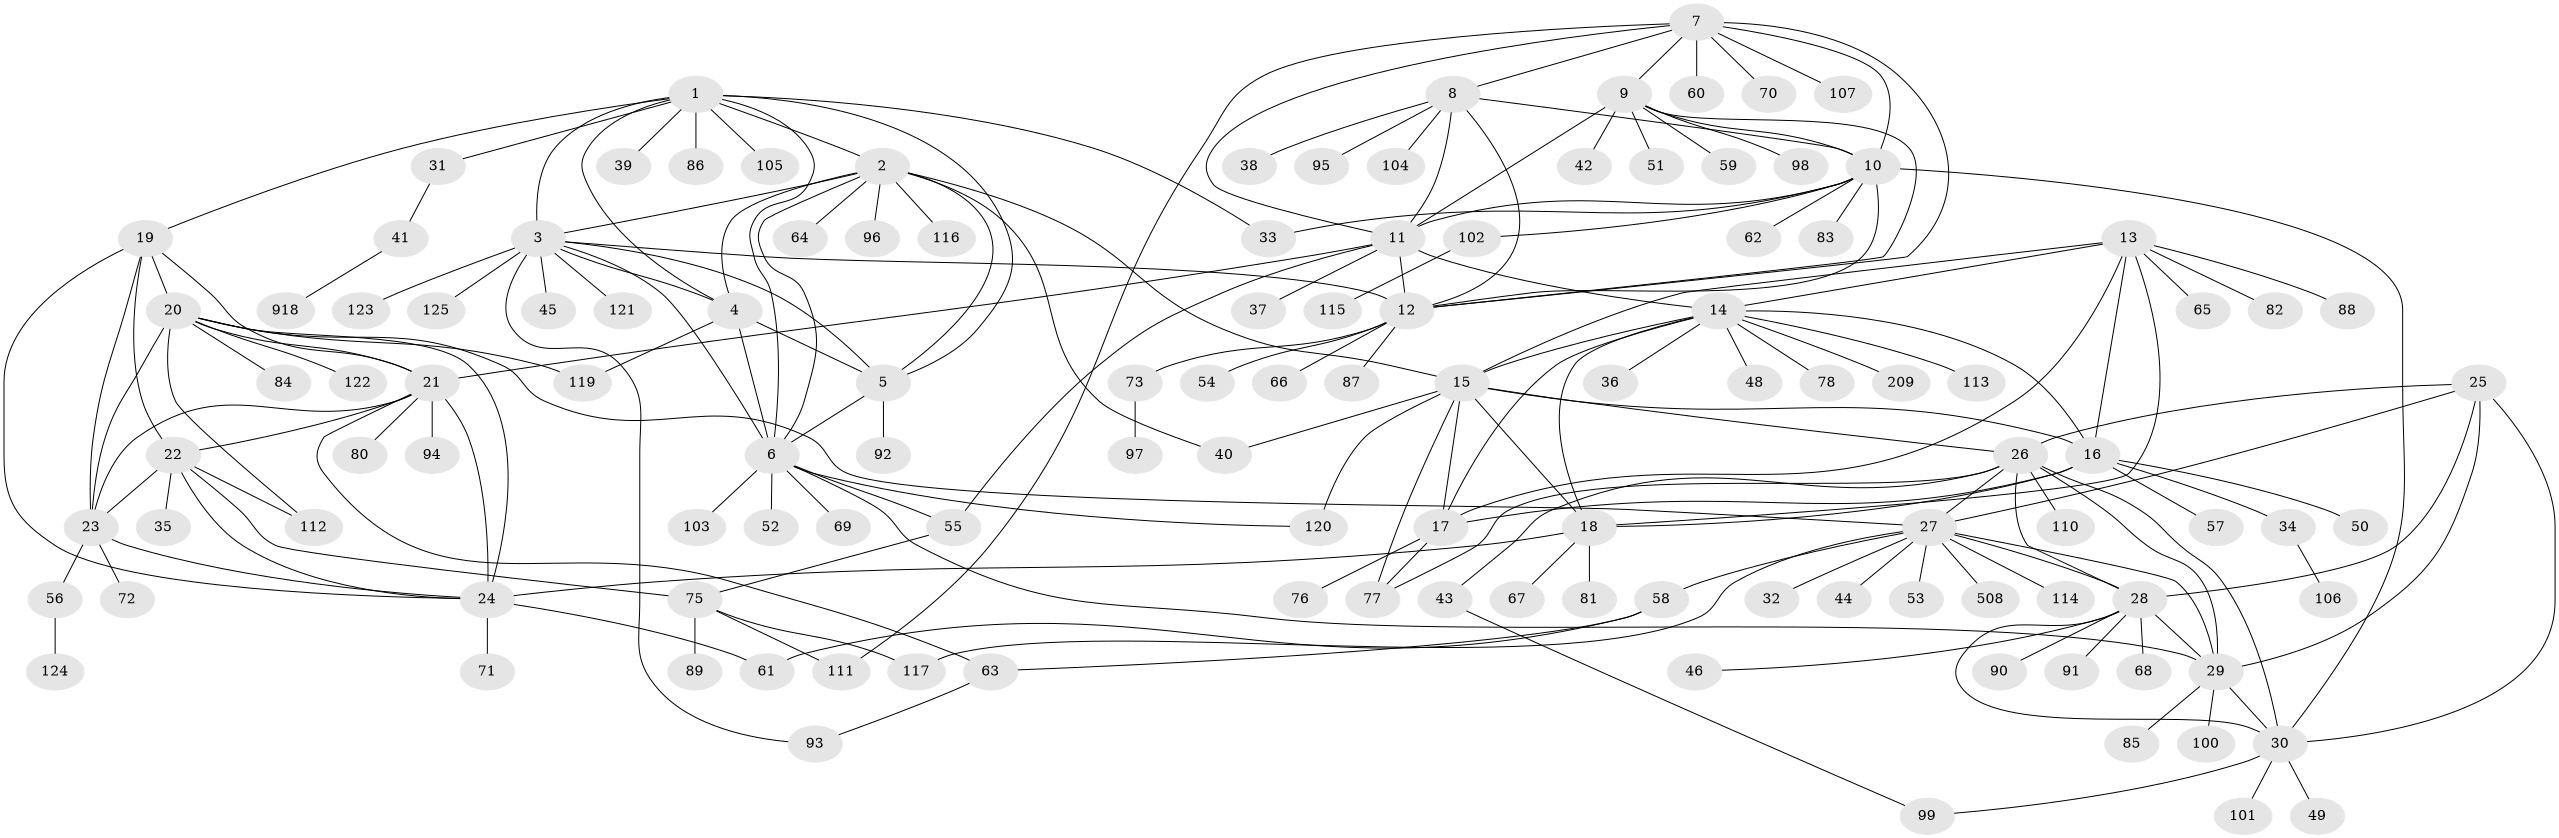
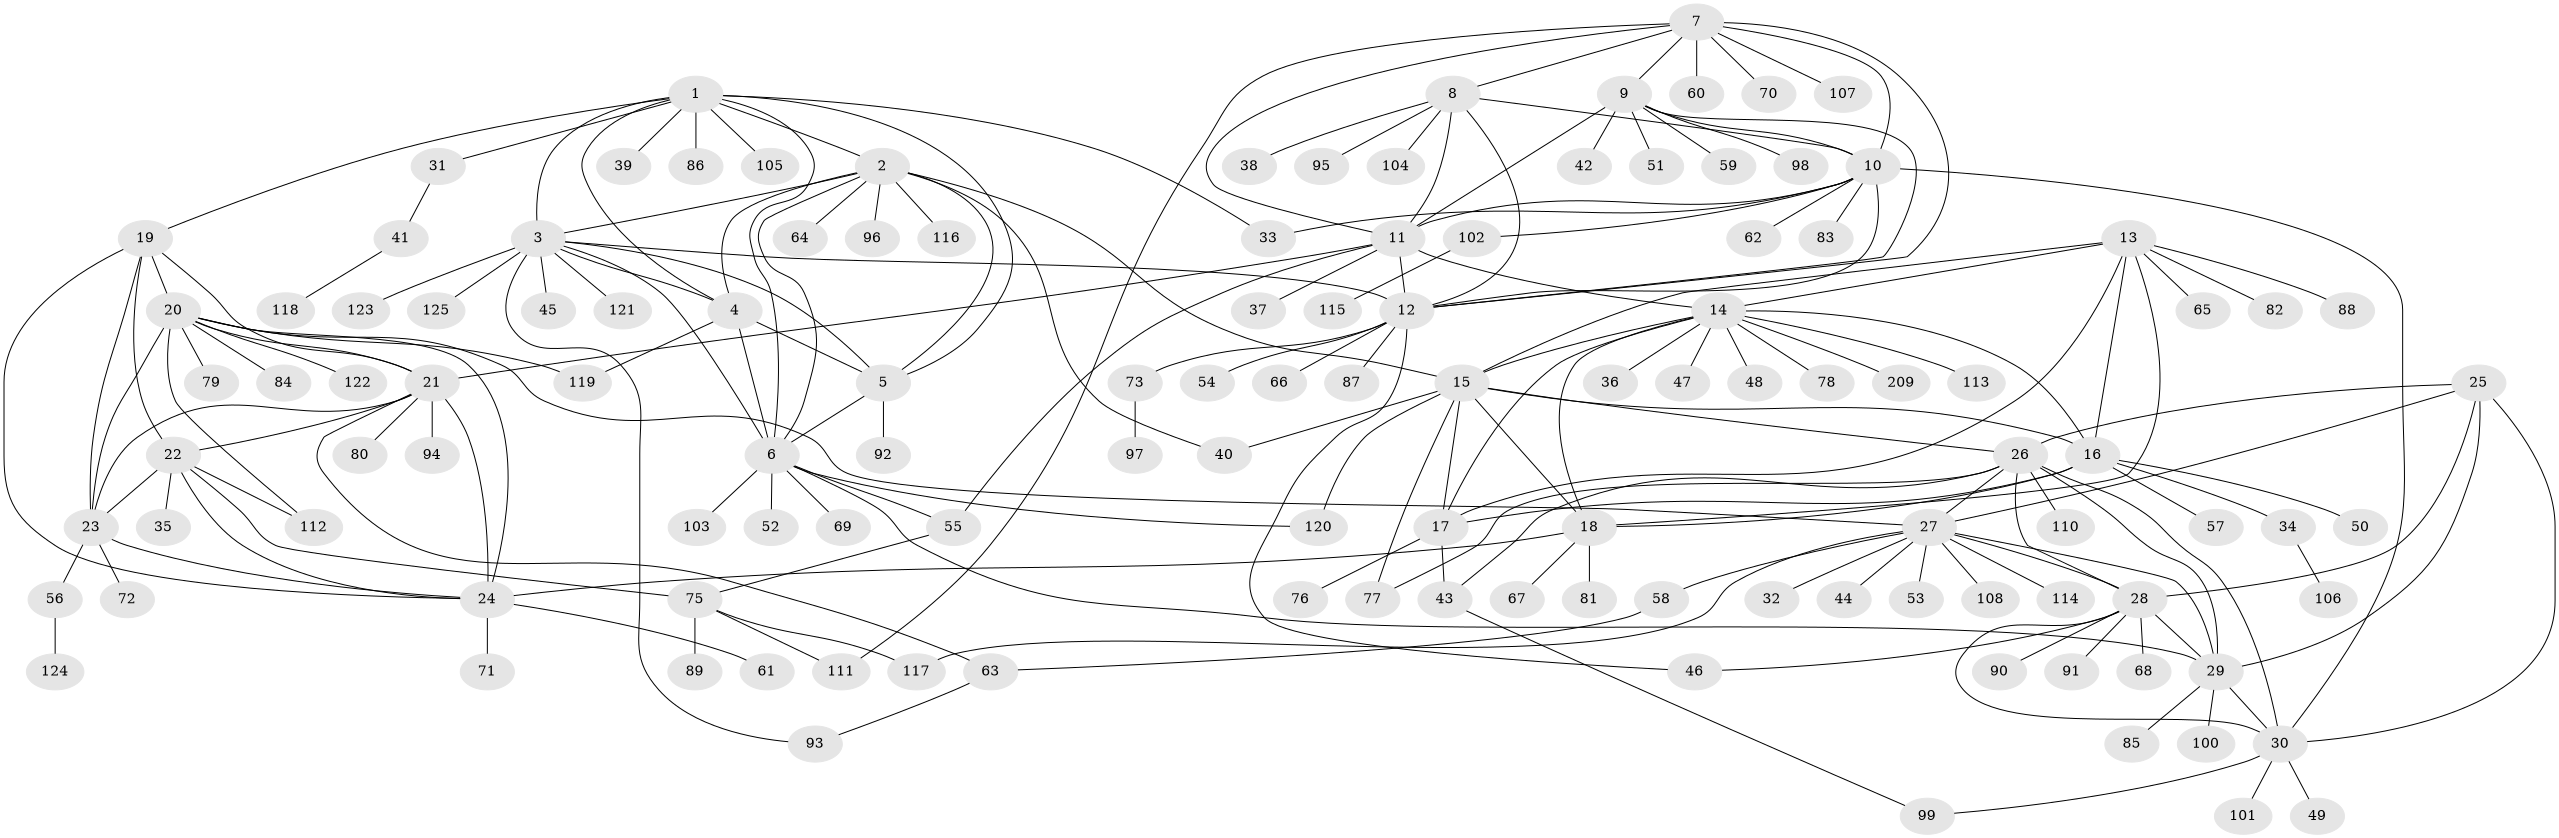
  graph {
    node [color=gray90 style=filled]
    1
    2
    3
    4
    5
    6
    19
    31
    33
    39
    86
    105
    15
    40
    64
    96
    116
    12
    45
    93
    121
    123
    125
    119
    92
    29
    52
    55
    69
    103
    120
    21
    24
    20
    22
    23
    41
    16
    17
    18
    26
    77
    46
    54
    66
    73
    87
    30
    85
    100
    75
    7
    8
    9
    10
    11
    60
    70
    107
    111
    38
    95
    104
    42
    51
    59
    98
    62
    83
    102
    14
    37
    49
    99
    101
    115
    36
+   47
    48
    78
    n81 [label=209]
    113
    63
    80
    94
    97
    13
    65
    82
    88
    34
    50
    57
    43
    76
    67
    81
    27
    28
    110
    106
    61
    71
+   79
    84
    122
    112
    35
    56
    72
    32
    44
    53
    58
-   108 [label=508]
+   108
    114
    117
    89
    124
    25
    68
    90
    91
-   118 [label=918]
+   118
    1 -- 2
    1 -- 3
    1 -- 4
    1 -- 5
    1 -- 6
    1 -- 19
    1 -- 31
    1 -- 33
    1 -- 39
    1 -- 86
    1 -- 105
    2 -- 3
    2 -- 4
    2 -- 5
    2 -- 6
    2 -- 15
    2 -- 40
    2 -- 64
    2 -- 96
    2 -- 116
    3 -- 4
    3 -- 5
    3 -- 6
    3 -- 12
    3 -- 45
    3 -- 93
    3 -- 121
    3 -- 123
    3 -- 125
    4 -- 5
    4 -- 6
    4 -- 119
    5 -- 6
    5 -- 92
    6 -- 29
    6 -- 52
    6 -- 55
    6 -- 69
    6 -- 103
    6 -- 120
    19 -- 21
    19 -- 24
    19 -- 20
    19 -- 22
    19 -- 23
    31 -- 41
    15 -- 40
    15 -- 120
    15 -- 16
    15 -- 17
    15 -- 18
    15 -- 26
    15 -- 77
+   12 -- 46
    12 -- 54
    12 -- 66
    12 -- 73
    12 -- 87
    29 -- 30
    29 -- 85
    29 -- 100
    55 -- 75
    21 -- 24
    21 -- 22
    21 -- 23
    21 -- 63
    21 -- 80
    21 -- 94
    24 -- 61
    24 -- 71
    20 -- 119
    20 -- 21
    20 -- 24
    20 -- 23
    20 -- 27
+   20 -- 79
    20 -- 84
    20 -- 122
    20 -- 112
    22 -- 24
    22 -- 23
    22 -- 75
    22 -- 112
    22 -- 35
    23 -- 24
    23 -- 56
    23 -- 72
    41 -- 118
    16 -- 17
    16 -- 18
    16 -- 34
    16 -- 50
    16 -- 57
-   17 -- 77
+   17 -- 43
    17 -- 76
    18 -- 24
    18 -- 67
    18 -- 81
    26 -- 29
    26 -- 77
    26 -- 30
    26 -- 43
    26 -- 27
    26 -- 28
    26 -- 110
    73 -- 97
    30 -- 49
    30 -- 99
    30 -- 101
    75 -- 111
    75 -- 117
    75 -- 89
    7 -- 12
    7 -- 8
    7 -- 9
    7 -- 10
    7 -- 11
    7 -- 60
    7 -- 70
    7 -- 107
    7 -- 111
    8 -- 12
    8 -- 10
    8 -- 11
    8 -- 38
    8 -- 95
    8 -- 104
    9 -- 12
    9 -- 10
    9 -- 11
    9 -- 42
    9 -- 51
    9 -- 59
    9 -- 98
    10 -- 33
    10 -- 12
    10 -- 30
    10 -- 11
    10 -- 62
    10 -- 83
    10 -- 102
    11 -- 12
    11 -- 55
    11 -- 21
    11 -- 14
    11 -- 37
    102 -- 115
    14 -- 15
    14 -- 16
    14 -- 17
    14 -- 18
    14 -- 36
+   14 -- 47
    14 -- 48
    14 -- 78
    14 -- n81
    14 -- 113
    63 -- 93
    13 -- 15
    13 -- 16
    13 -- 17
    13 -- 18
    13 -- 14
    13 -- 65
    13 -- 82
    13 -- 88
    34 -- 106
    43 -- 99
    27 -- 29
    27 -- 28
    27 -- 32
    27 -- 44
    27 -- 53
    27 -- 58
    27 -- 108
    27 -- 114
    27 -- 117
    28 -- 29
    28 -- 46
    28 -- 30
    28 -- 68
    28 -- 90
    28 -- 91
    56 -- 124
    58 -- 63
-   58 -- 61
    25 -- 29
    25 -- 26
    25 -- 30
    25 -- 27
    25 -- 28
  }
